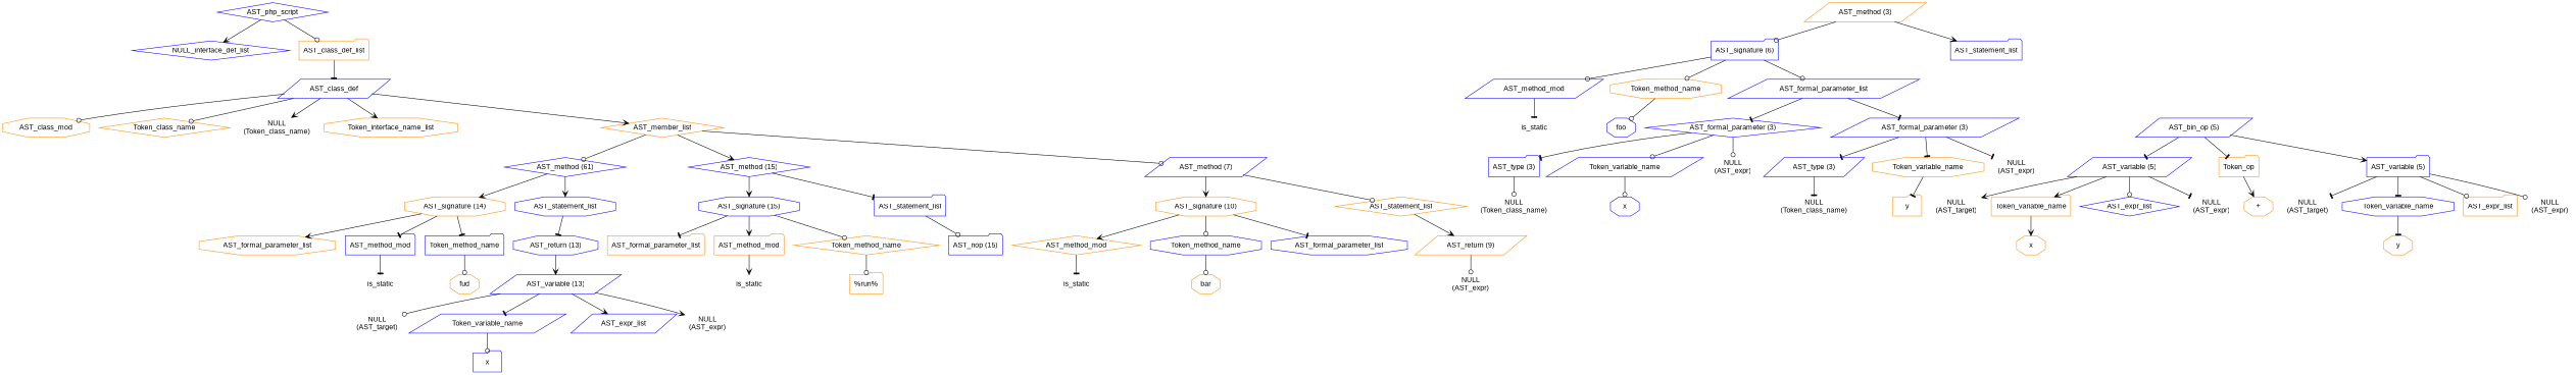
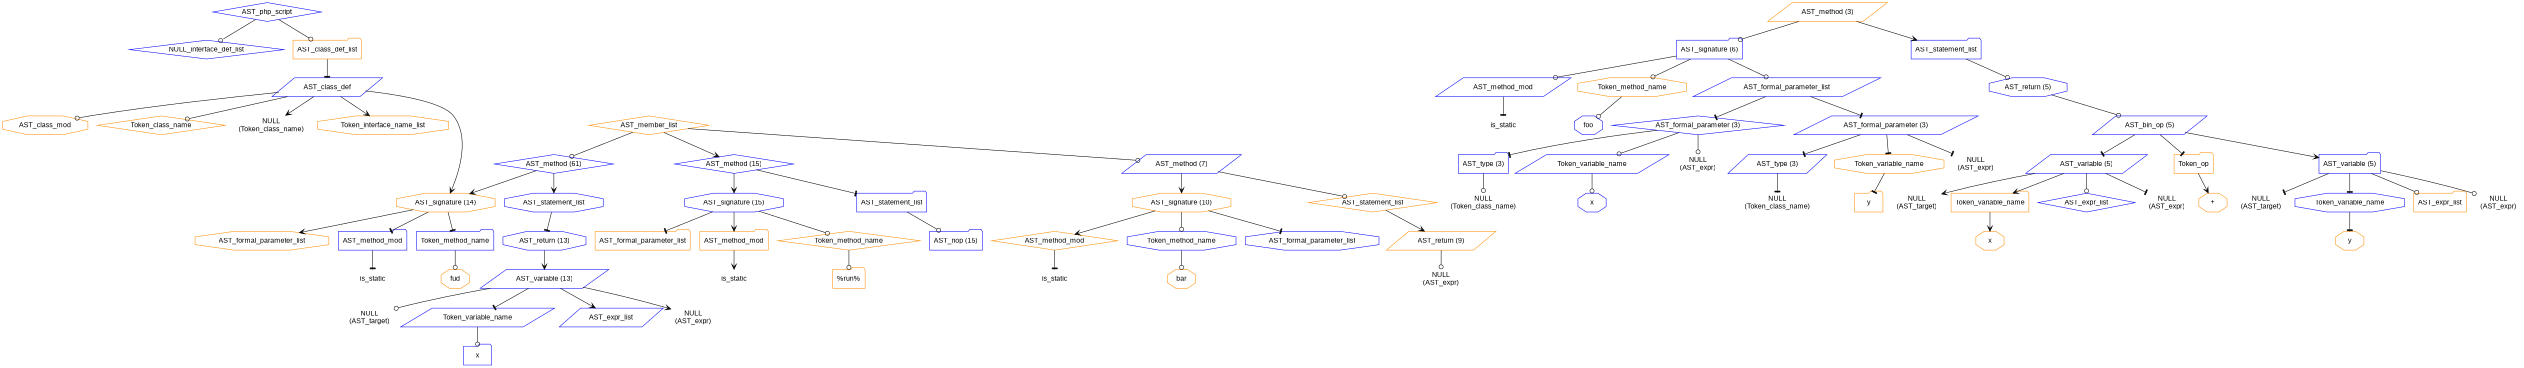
  digraph {
    fontname="Liberation Sans"
    node [color=blue fontname="Liberation Sans" shape=octagon]
    edge [arrowhead=odot fontname="Liberation Sans"]
    n1 [label=AST_php_script shape=diamond]
    n2 [label=NULL_interface_def_list shape=diamond]
    n3 [color=darkorange label=AST_class_def_list shape=folder]
    n4 [label=AST_class_def shape=parallelogram]
    n5 [color=darkorange label=AST_class_mod]
    n6 [color=darkorange label=Token_class_name shape=diamond]
    n7 [label="NULL\n(Token_class_name)" shape=plaintext]
    n8 [color=darkorange label=Token_interface_name_list]
    n9 [color=darkorange label=AST_member_list shape=diamond]
    n10 [label="AST_method (7)" shape=parallelogram]
    n11 [label="AST_method (61)" shape=diamond]
    n12 [label="AST_method (15)" shape=diamond]
    n13 [color=darkorange label="AST_method (3)" shape=parallelogram]
    n14 [label="AST_signature (6)" shape=folder]
    n15 [label=AST_statement_list shape=folder]
    n16 [color=darkorange label="AST_signature (10)"]
    n17 [color=darkorange label=AST_statement_list shape=diamond]
    n18 [color=darkorange label="AST_signature (14)"]
    n19 [label=AST_statement_list]
    n20 [label="AST_signature (15)"]
    n21 [label=AST_statement_list shape=folder]
    n22 [label=AST_method_mod shape=parallelogram]
    n23 [color=darkorange label=Token_method_name]
    n24 [label=AST_formal_parameter_list shape=parallelogram]
+   n25 [label="AST_return (5)"]
    n26 [label=is_static shape=plaintext]
    n27 [label=foo]
    n28 [label="AST_formal_parameter (3)" shape=diamond]
    n29 [label="AST_formal_parameter (3)" shape=parallelogram]
    n30 [label="AST_type (3)" shape=folder]
    n31 [label=Token_variable_name shape=parallelogram]
    n32 [color=darkorange label="NULL\n(AST_expr)" shape=plaintext]
    n33 [label="AST_type (3)" shape=parallelogram]
    n34 [color=darkorange label=Token_variable_name]
    n35 [label="NULL\n(AST_expr)" shape=plaintext]
    n36 [label="NULL\n(Token_class_name)" shape=plaintext]
    n37 [label=x]
    n38 [color=darkorange label="NULL\n(Token_class_name)" shape=plaintext]
    n39 [color=darkorange label=y shape=folder]
    n40 [label="AST_bin_op (5)" shape=parallelogram]
    n41 [label="AST_variable (5)" shape=parallelogram]
    n42 [color=darkorange label=Token_op shape=folder]
    n43 [label="AST_variable (5)" shape=folder]
    n44 [label="NULL\n(AST_target)" shape=plaintext]
    n45 [color=darkorange label=Token_variable_name shape=folder]
    n46 [label=AST_expr_list shape=diamond]
    n47 [color=darkorange label="NULL\n(AST_expr)" shape=plaintext]
    n48 [color=darkorange label="+"]
    n49 [color=darkorange label="NULL\n(AST_target)" shape=plaintext]
    n50 [label=Token_variable_name]
    n51 [color=darkorange label=AST_expr_list shape=folder]
    n52 [color=darkorange label="NULL\n(AST_expr)" shape=plaintext]
    n53 [color=darkorange label=x]
    n54 [color=darkorange label=y]
    n55 [color=darkorange label=AST_method_mod shape=diamond]
    n56 [label=Token_method_name]
    n57 [label=AST_formal_parameter_list]
    n58 [color=darkorange label="AST_return (9)" shape=parallelogram]
    n59 [label=is_static shape=plaintext]
    n60 [color=darkorange label=bar]
    n61 [color=darkorange label="NULL\n(AST_expr)" shape=plaintext]
    n62 [label=AST_method_mod shape=folder]
    n63 [label=Token_method_name shape=folder]
    n64 [color=darkorange label=AST_formal_parameter_list]
    n65 [label="AST_return (13)"]
    n66 [color=darkorange label=is_static shape=plaintext]
    n67 [color=darkorange label=fud]
    n68 [label="AST_variable (13)" shape=parallelogram]
    n69 [color=darkorange label="NULL\n(AST_target)" shape=plaintext]
    n70 [label=Token_variable_name shape=parallelogram]
    n71 [label=AST_expr_list shape=parallelogram]
    n72 [label="NULL\n(AST_expr)" shape=plaintext]
    n73 [label=x shape=folder]
    n74 [color=darkorange label=AST_method_mod shape=folder]
    n75 [color=darkorange label=Token_method_name shape=diamond]
    n76 [color=darkorange label=AST_formal_parameter_list shape=folder]
    n77 [label="AST_nop (15)" shape=folder]
    n78 [label=is_static shape=plaintext]
    n79 [color=darkorange label="%run%" shape=folder]
-   n1 -> n2 [arrowhead=vee]
+   n1 -> n2
    n1 -> n3
    n3 -> n4 [arrowhead=tee]
    n4 -> n5
    n4 -> n6
    n4 -> n7 [arrowhead=vee]
    n4 -> n8 [arrowhead=vee]
-   n4 -> n9 [arrowhead=vee]
+   n4 -> n18 [arrowhead=vee]
    n9 -> n10
    n9 -> n11
    n9 -> n12 [arrowhead=vee]
    n10 -> n16 [arrowhead=vee]
    n10 -> n17
    n11 -> n18 [arrowhead=vee]
    n11 -> n19 [arrowhead=vee]
    n12 -> n20 [arrowhead=vee]
    n12 -> n21 [arrowhead=tee]
    n13 -> n14
    n13 -> n15 [arrowhead=vee]
    n14 -> n22
    n14 -> n23
    n14 -> n24
+   n15 -> n25
    n16 -> n55 [arrowhead=vee]
    n16 -> n56
    n16 -> n57 [arrowhead=tee]
    n17 -> n58 [arrowhead=vee]
    n18 -> n62 [arrowhead=tee]
    n18 -> n63 [arrowhead=tee]
    n18 -> n64 [arrowhead=vee]
    n19 -> n65 [arrowhead=tee]
    n20 -> n74 [arrowhead=vee]
    n20 -> n75
    n20 -> n76 [arrowhead=tee]
    n21 -> n77
    n22 -> n26 [arrowhead=tee]
    n23 -> n27
    n24 -> n28 [arrowhead=tee]
    n24 -> n29 [arrowhead=tee]
+   n25 -> n40
    n28 -> n30 [arrowhead=tee]
    n28 -> n31
    n28 -> n32
    n29 -> n33 [arrowhead=tee]
    n29 -> n34 [arrowhead=tee]
    n29 -> n35 [arrowhead=tee]
    n30 -> n36
    n31 -> n37
    n33 -> n38 [arrowhead=tee]
    n34 -> n39 [arrowhead=tee]
    n40 -> n41 [arrowhead=tee]
    n40 -> n42 [arrowhead=tee]
    n40 -> n43 [arrowhead=vee]
    n41 -> n44 [arrowhead=vee]
    n41 -> n45 [arrowhead=vee]
    n41 -> n46
    n41 -> n47 [arrowhead=tee]
    n42 -> n48 [arrowhead=vee]
    n43 -> n49 [arrowhead=tee]
    n43 -> n50 [arrowhead=tee]
    n43 -> n51
    n43 -> n52
    n45 -> n53 [arrowhead=vee]
    n50 -> n54 [arrowhead=tee]
    n55 -> n59 [arrowhead=tee]
    n56 -> n60
    n58 -> n61
    n62 -> n66 [arrowhead=tee]
    n63 -> n67
    n65 -> n68 [arrowhead=vee]
    n68 -> n69
    n68 -> n70 [arrowhead=tee]
    n68 -> n71 [arrowhead=vee]
    n68 -> n72 [arrowhead=vee]
    n70 -> n73
    n74 -> n78 [arrowhead=vee]
    n75 -> n79
  }
